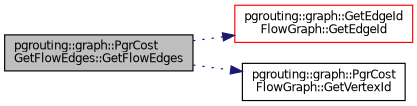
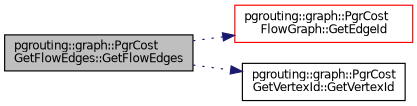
  digraph {
    rankdir=LR
    node [color=black fillcolor=white fontname=Helvetica fontsize=10 shape=record style=filled]
    edge [color=midnightblue fontname=Helvetica fontsize=10 labelfontname=Helvetica labelfontsize=10 style=dotted]
    n1 [fillcolor=grey75 fontcolor=black height=0.2 label="pgrouting::graph::PgrCost\lGetFlowEdges::GetFlowEdges" width=0.4]
-   n2 [color=red height=0.2 label="pgrouting::graph::GetEdgeId\lFlowGraph::GetEdgeId" width=0.4]
-   n3 [height=0.2 label="pgrouting::graph::PgrCost\lFlowGraph::GetVertexId" width=0.4]
+   n2 [color=red height=0.2 label="pgrouting::graph::PgrCost\lFlowGraph::GetEdgeId" width=0.4]
+   n3 [height=0.2 label="pgrouting::graph::PgrCost\lGetVertexId::GetVertexId" width=0.4]
    n1 -> n2
    n1 -> n3
  }
